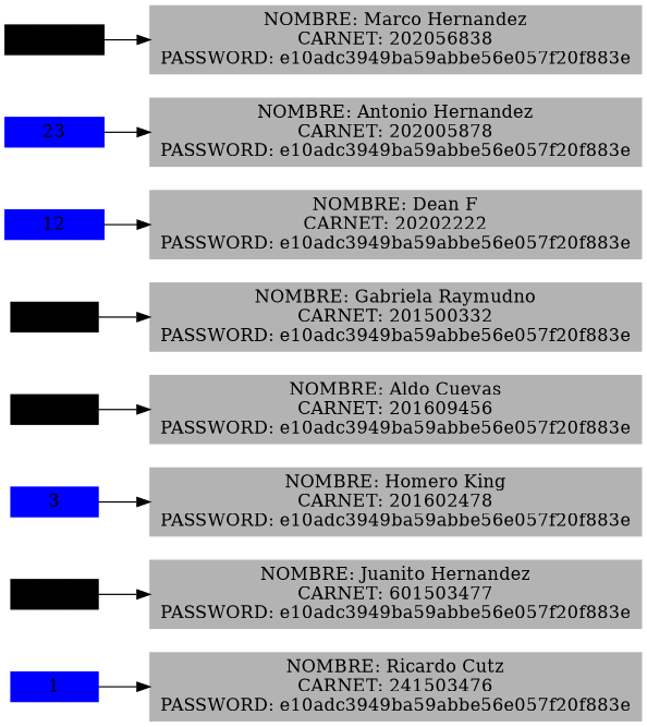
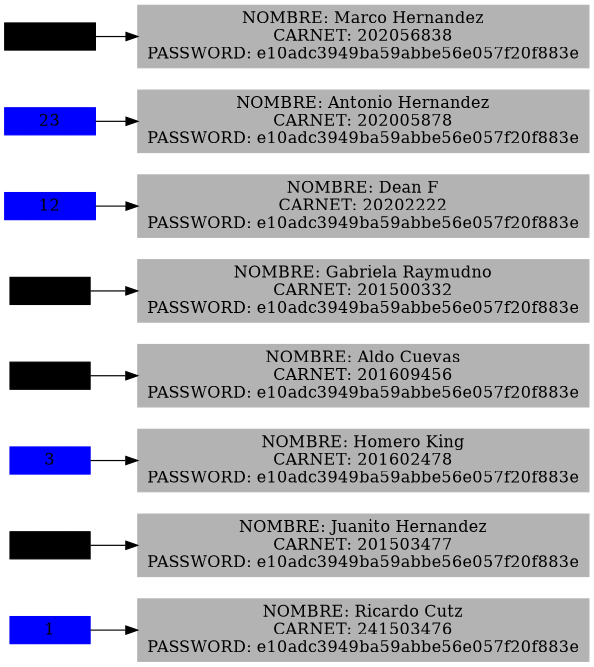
  digraph {
    rankdir=LR
    node [color=Gray70 shape=record style=filled]
    n1 [color=blue height=.1 label="{<ref>|<data>1 |}" width=.1]
    n2 [height=.1 label=< NOMBRE: Ricardo Cutz<BR/>CARNET: 241503476<BR/>PASSWORD: e10adc3949ba59abbe56e057f20f883e> width=.1]
    n3 [color=black height=.1 label="{<ref>|<data>2 |}" width=.1]
-   n4 [height=.1 label=< NOMBRE: Juanito Hernandez<BR/>CARNET: 601503477<BR/>PASSWORD: e10adc3949ba59abbe56e057f20f883e> width=.1]
+   n4 [height=.1 label=< NOMBRE: Juanito Hernandez<BR/>CARNET: 201503477<BR/>PASSWORD: e10adc3949ba59abbe56e057f20f883e> width=.1]
    n5 [color=blue height=.1 label="{<ref>|<data>3 |}" width=.1]
    n6 [height=.1 label=< NOMBRE: Homero King<BR/>CARNET: 201602478<BR/>PASSWORD: e10adc3949ba59abbe56e057f20f883e> width=.1]
    n7 [color=black height=.1 label="{<ref>|<data>6 |}" width=.1]
    n8 [height=.1 label=< NOMBRE: Aldo Cuevas<BR/>CARNET: 201609456<BR/>PASSWORD: e10adc3949ba59abbe56e057f20f883e> width=.1]
    n9 [color=black height=.1 label="{<ref>|<data>7 |}" width=.1]
    n10 [height=.1 label=< NOMBRE: Gabriela Raymudno<BR/>CARNET: 201500332<BR/>PASSWORD: e10adc3949ba59abbe56e057f20f883e> width=.1]
    n11 [color=blue height=.1 label="{<ref>|<data>12 |}" width=.1]
    n12 [height=.1 label=< NOMBRE: Dean F<BR/>CARNET: 20202222<BR/>PASSWORD: e10adc3949ba59abbe56e057f20f883e> width=.1]
    n13 [color=blue height=.1 label="{<ref>|<data>23 |}" width=.1]
    n14 [height=.1 label=< NOMBRE: Antonio Hernandez<BR/>CARNET: 202005878<BR/>PASSWORD: e10adc3949ba59abbe56e057f20f883e> width=.1]
    n15 [color=black height=.1 label="{<ref>|<data>38 |}" width=.1]
    n16 [height=.1 label=< NOMBRE: Marco Hernandez<BR/>CARNET: 202056838<BR/>PASSWORD: e10adc3949ba59abbe56e057f20f883e> width=.1]
    n1 -> n2
    n3 -> n4
    n5 -> n6
    n7 -> n8
    n9 -> n10
    n11 -> n12
    n13 -> n14
    n15 -> n16
  }
